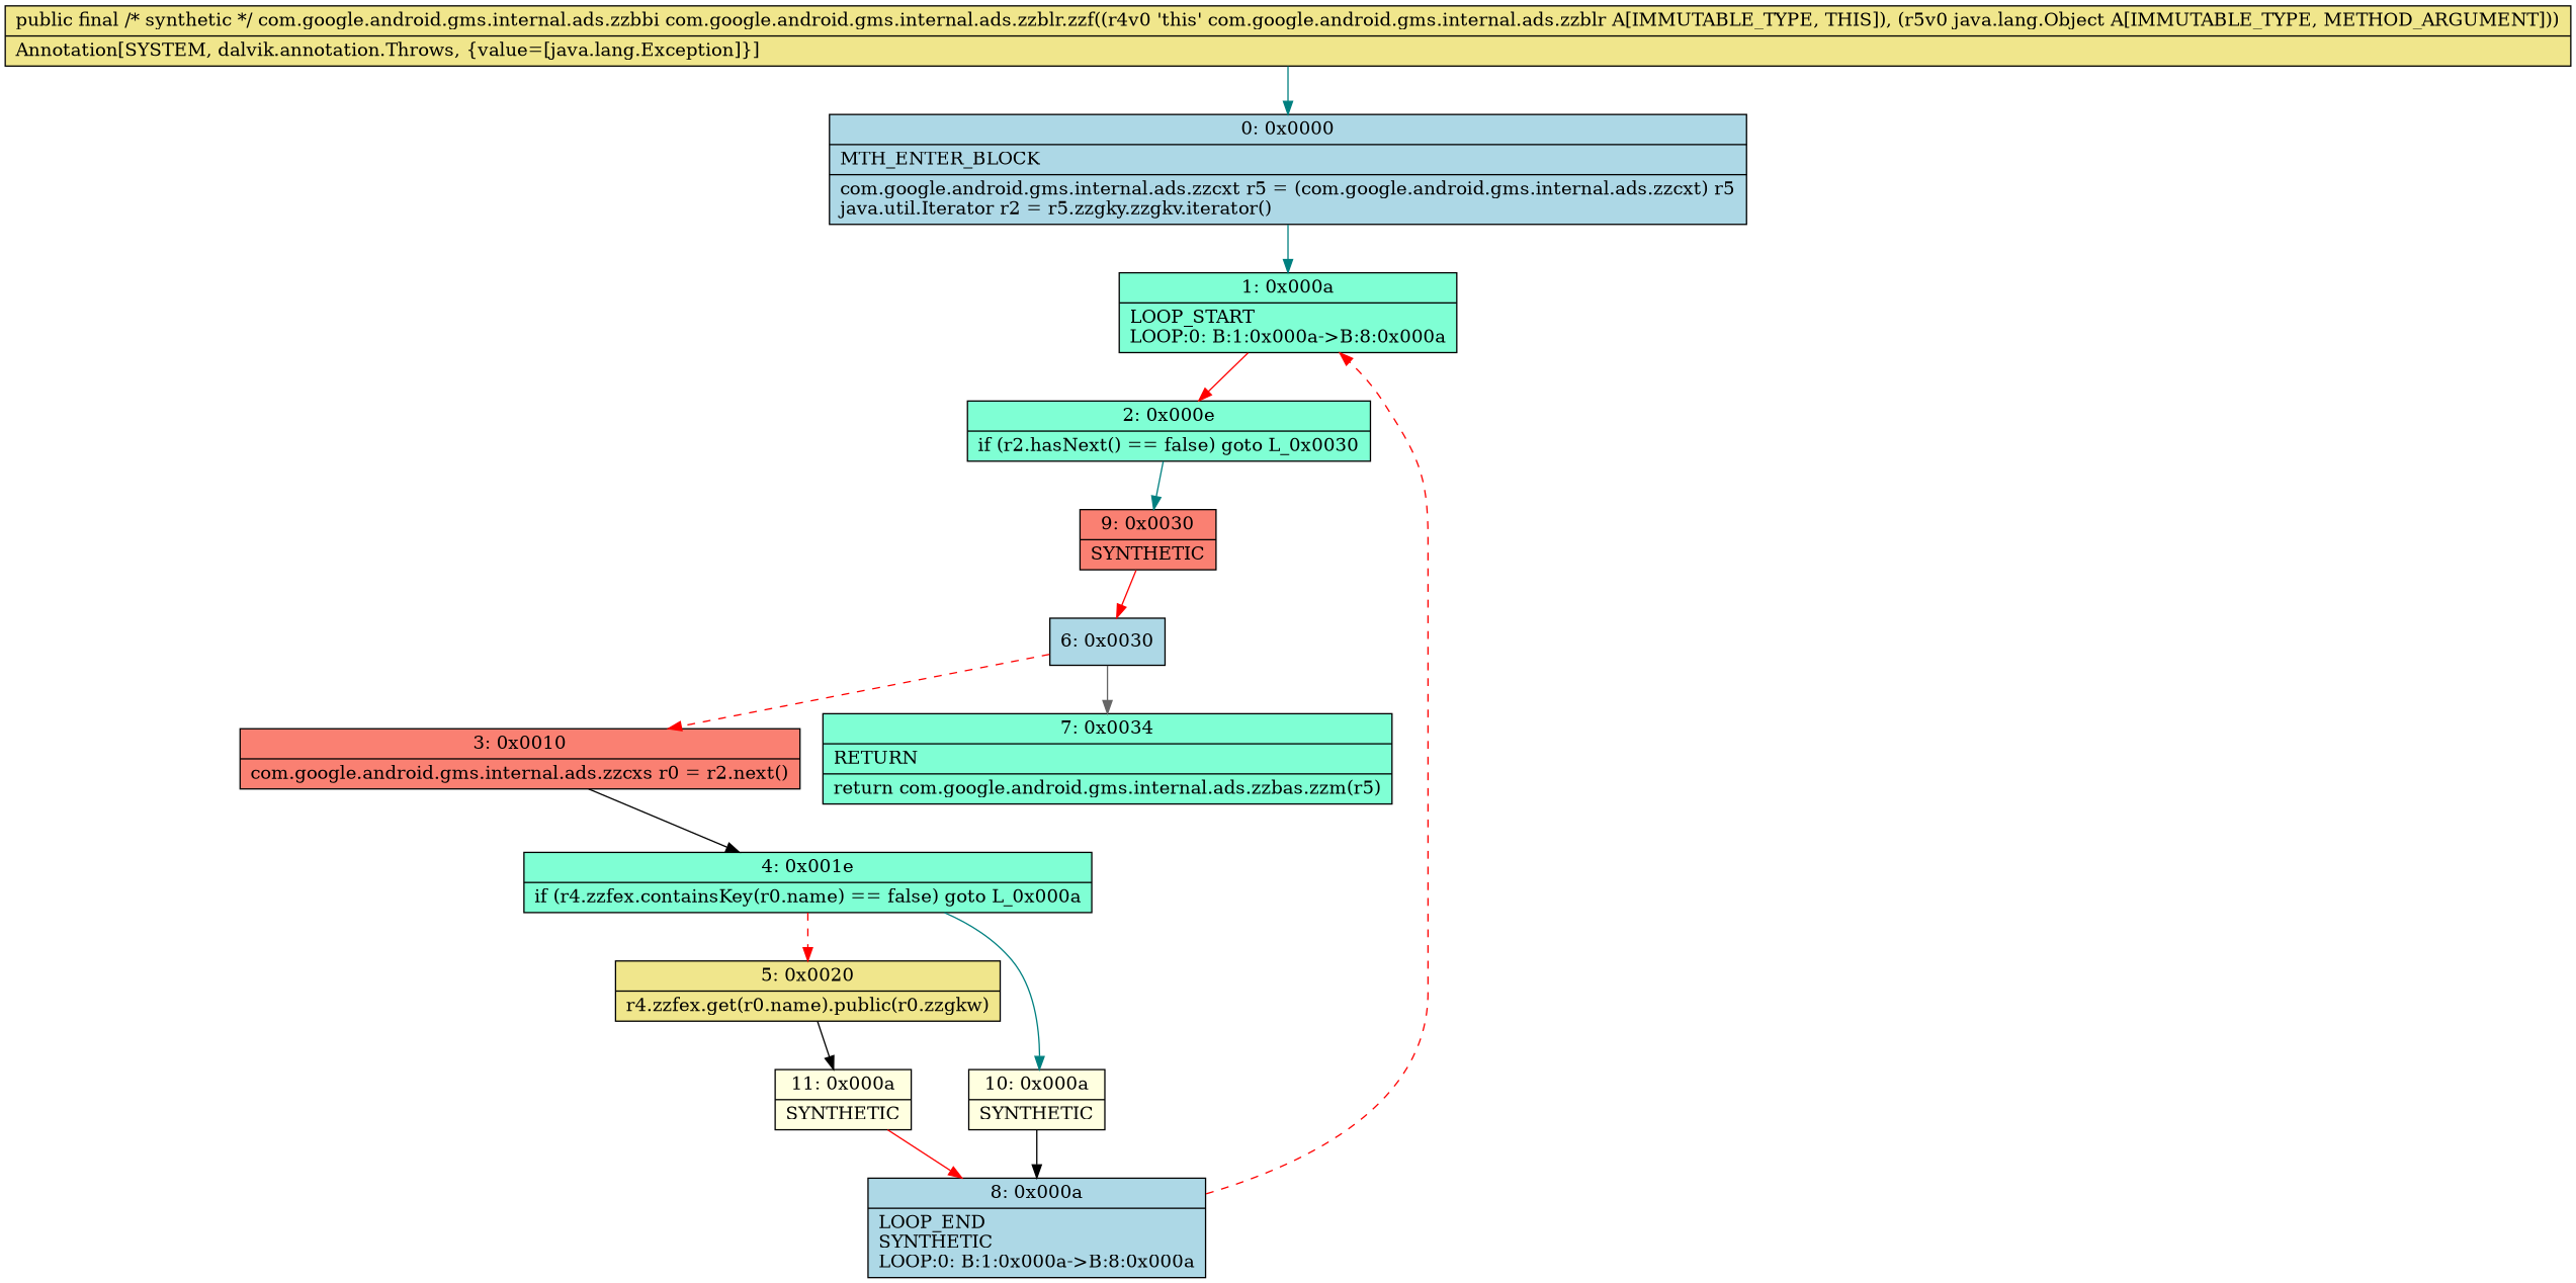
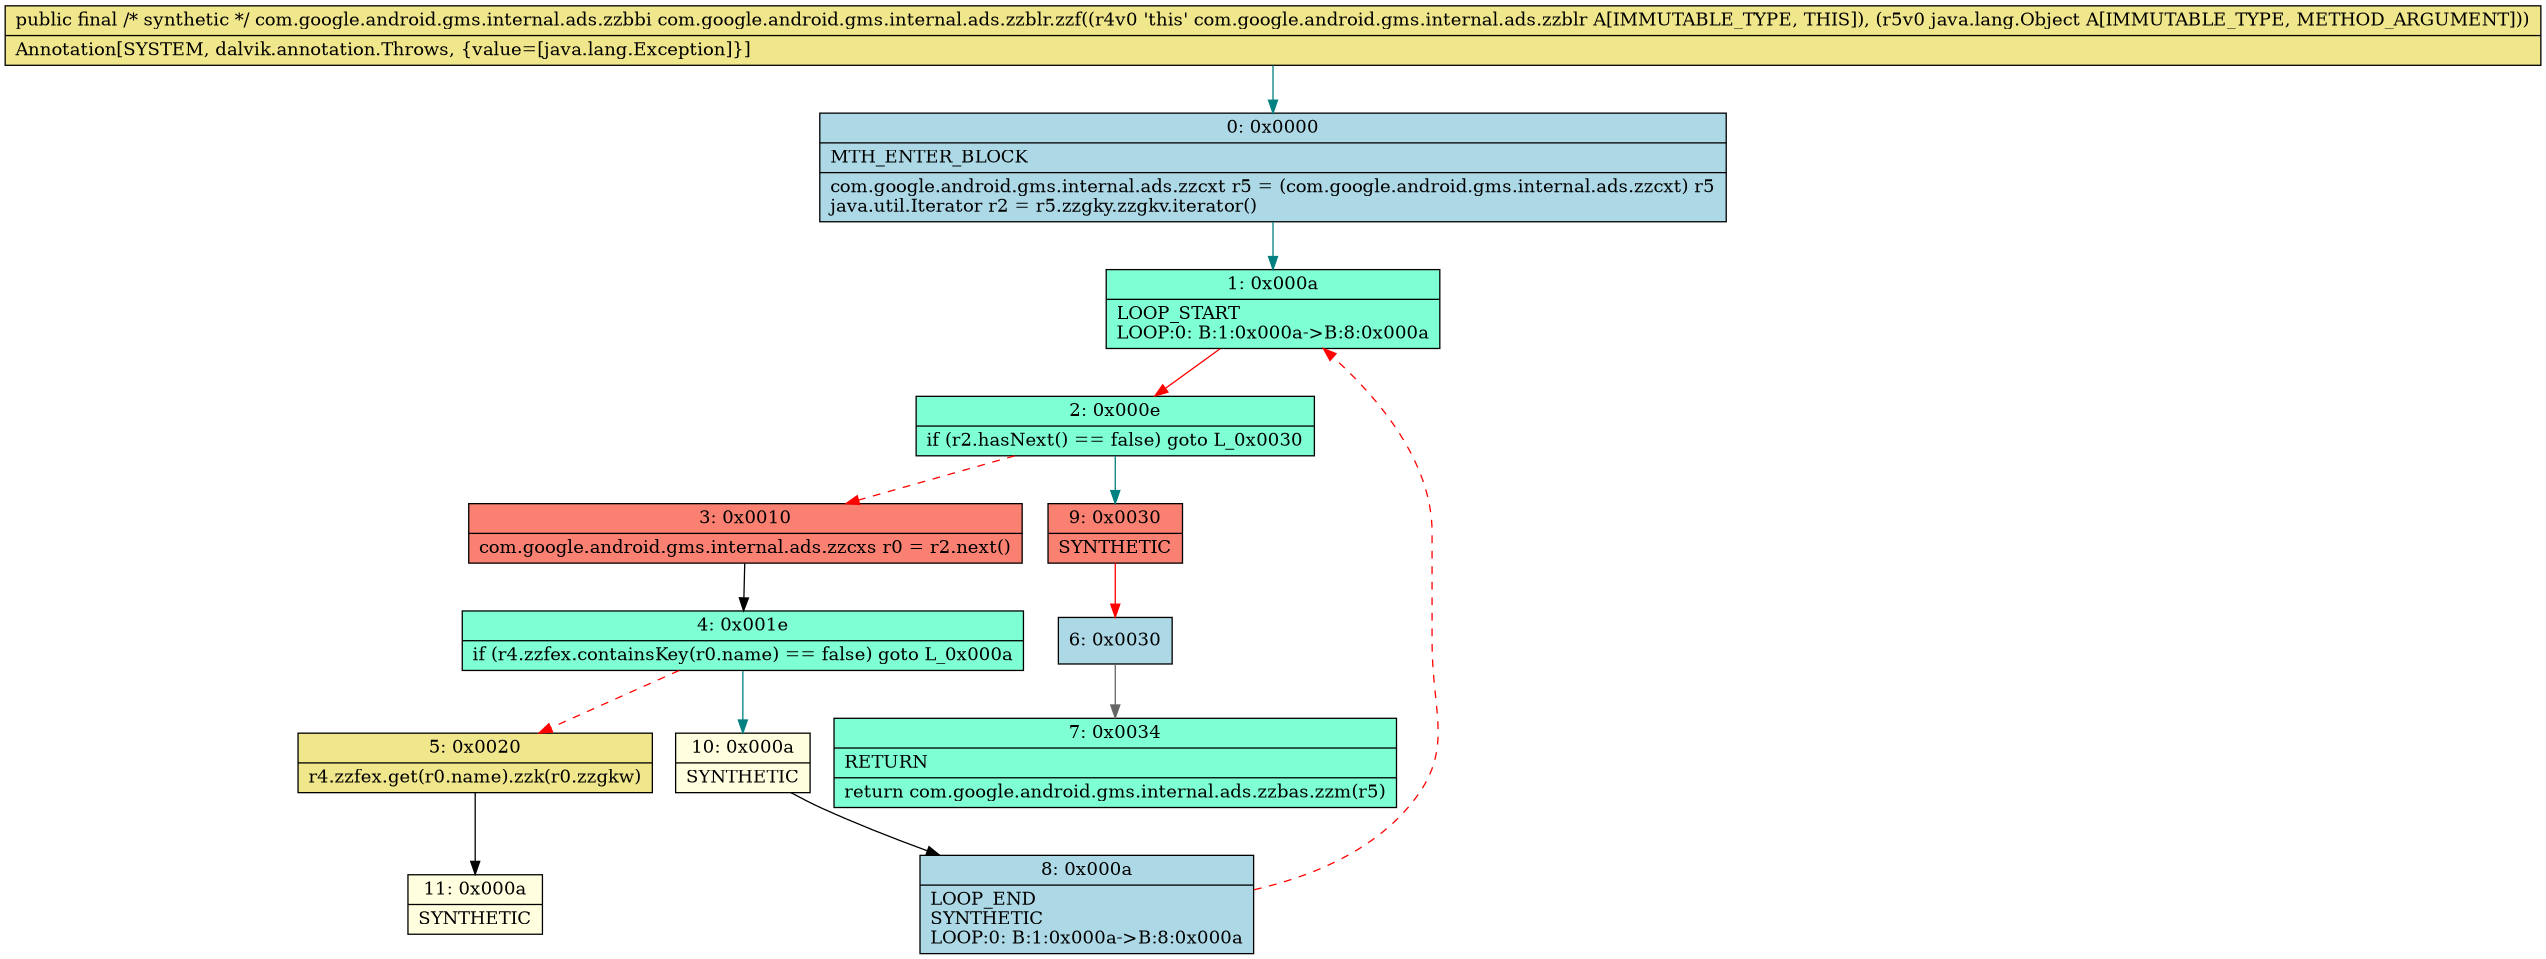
  digraph {
    node [fillcolor=aquamarine shape=record style=filled]
    edge [color=red]
    n1 [fillcolor=lightblue label="{0\:\ 0x0000|MTH_ENTER_BLOCK\l|com.google.android.gms.internal.ads.zzcxt r5 = (com.google.android.gms.internal.ads.zzcxt) r5\ljava.util.Iterator r2 = r5.zzgky.zzgkv.iterator()\l}"]
    n2 [label="{1\:\ 0x000a|LOOP_START\lLOOP:0: B:1:0x000a\-\>B:8:0x000a\l}"]
    n3 [label="{2\:\ 0x000e|if (r2.hasNext() == false) goto L_0x0030\l}"]
    n4 [fillcolor=salmon label="{3\:\ 0x0010|com.google.android.gms.internal.ads.zzcxs r0 = r2.next()\l}"]
    n5 [fillcolor=salmon label="{9\:\ 0x0030|SYNTHETIC\l}"]
    n6 [label="{4\:\ 0x001e|if (r4.zzfex.containsKey(r0.name) == false) goto L_0x000a\l}"]
    n7 [fillcolor=lightblue label="{6\:\ 0x0030}"]
-   n8 [fillcolor=khaki label="{5\:\ 0x0020|r4.zzfex.get(r0.name).public(r0.zzgkw)\l}"]
+   n8 [fillcolor=khaki label="{5\:\ 0x0020|r4.zzfex.get(r0.name).zzk(r0.zzgkw)\l}"]
    n9 [fillcolor=lightyellow label="{10\:\ 0x000a|SYNTHETIC\l}"]
    n10 [fillcolor=lightyellow label="{11\:\ 0x000a|SYNTHETIC\l}"]
    n11 [fillcolor=lightblue label="{8\:\ 0x000a|LOOP_END\lSYNTHETIC\lLOOP:0: B:1:0x000a\-\>B:8:0x000a\l}"]
    n12 [label="{7\:\ 0x0034|RETURN\l|return com.google.android.gms.internal.ads.zzbas.zzm(r5)\l}"]
    n13 [fillcolor=khaki label="{public final \/* synthetic *\/ com.google.android.gms.internal.ads.zzbbi com.google.android.gms.internal.ads.zzblr.zzf((r4v0 'this' com.google.android.gms.internal.ads.zzblr A[IMMUTABLE_TYPE, THIS]), (r5v0 java.lang.Object A[IMMUTABLE_TYPE, METHOD_ARGUMENT]))  | Annotation[SYSTEM, dalvik.annotation.Throws, \{value=[java.lang.Exception]\}]\l}"]
    n1 -> n2 [color=teal]
    n2 -> n3
-   n7 -> n4 [style=dashed]
+   n3 -> n4 [style=dashed]
    n3 -> n5 [color=teal]
    n4 -> n6 [color=black]
    n5 -> n7
    n6 -> n8 [style=dashed]
    n6 -> n9 [color=teal]
    n7 -> n12 [color=gray40]
    n8 -> n10 [color=black]
    n9 -> n11 [color=black]
-   n10 -> n11
    n11 -> n2 [style=dashed]
    n13 -> n1 [color=teal]
  }
